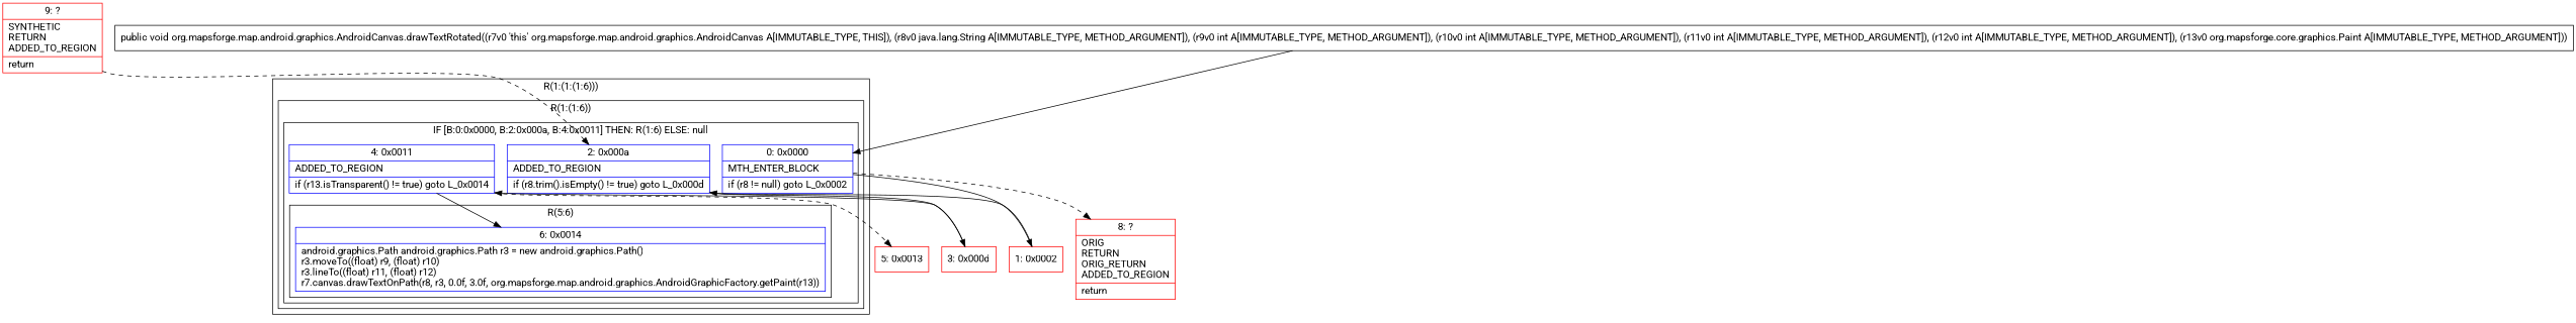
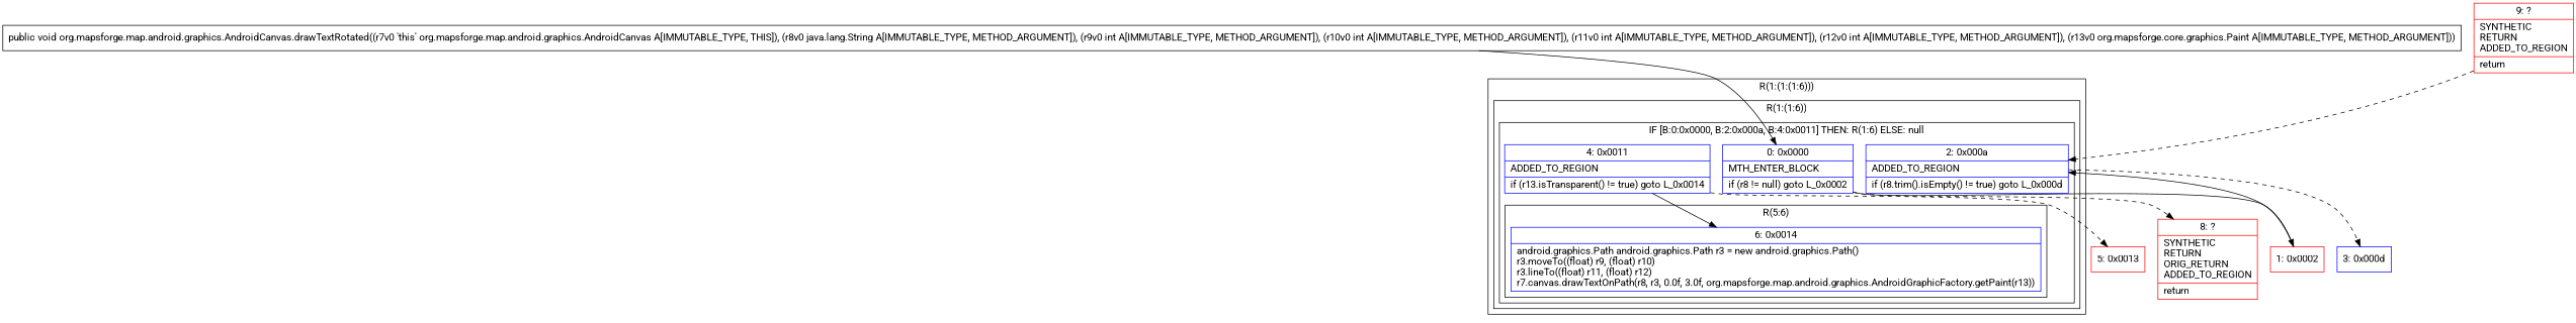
  digraph {
    fontname=Roboto
    node [color=red fontname=Roboto shape=record]
    edge [fontname=Roboto]
    n1 [color=blue label="{6\:\ 0x0014|android.graphics.Path android.graphics.Path r3 = new android.graphics.Path()\lr3.moveTo((float) r9, (float) r10)\lr3.lineTo((float) r11, (float) r12)\lr7.canvas.drawTextOnPath(r8, r3, 0.0f, 3.0f, org.mapsforge.map.android.graphics.AndroidGraphicFactory.getPaint(r13))\l}"]
    n2 [color=blue label="{0\:\ 0x0000|MTH_ENTER_BLOCK\l|if (r8 != null) goto L_0x0002\l}"]
    n3 [color=blue label="{2\:\ 0x000a|ADDED_TO_REGION\l|if (r8.trim().isEmpty() != true) goto L_0x000d\l}"]
    n4 [color=blue label="{4\:\ 0x0011|ADDED_TO_REGION\l|if (r13.isTransparent() != true) goto L_0x0014\l}"]
    n5 [label="{1\:\ 0x0002}"]
-   n6 [label="{8\:\ ?|ORIG\lRETURN\lORIG_RETURN\lADDED_TO_REGION\l|return\l}"]
-   n7 [label="{3\:\ 0x000d}"]
+   n6 [label="{8\:\ ?|SYNTHETIC\lRETURN\lORIG_RETURN\lADDED_TO_REGION\l|return\l}"]
+   n7 [color=blue label="{3\:\ 0x000d}"]
    n8 [label="{5\:\ 0x0013}"]
    n9 [label="{9\:\ ?|SYNTHETIC\lRETURN\lADDED_TO_REGION\l|return\l}"]
    n10 [label="{public void org.mapsforge.map.android.graphics.AndroidCanvas.drawTextRotated((r7v0 'this' org.mapsforge.map.android.graphics.AndroidCanvas A[IMMUTABLE_TYPE, THIS]), (r8v0 java.lang.String A[IMMUTABLE_TYPE, METHOD_ARGUMENT]), (r9v0 int A[IMMUTABLE_TYPE, METHOD_ARGUMENT]), (r10v0 int A[IMMUTABLE_TYPE, METHOD_ARGUMENT]), (r11v0 int A[IMMUTABLE_TYPE, METHOD_ARGUMENT]), (r12v0 int A[IMMUTABLE_TYPE, METHOD_ARGUMENT]), (r13v0 org.mapsforge.core.graphics.Paint A[IMMUTABLE_TYPE, METHOD_ARGUMENT])) }" color=""]
    subgraph cluster_1 {
      label="R(1:(1:(1:6)))"
      subgraph cluster_2 {
        label="R(1:(1:6))"
        subgraph cluster_3 {
          label="IF [B:0:0x0000, B:2:0x000a, B:4:0x0011] THEN: R(1:6) ELSE: null"
          n2
          n3
          n4
          subgraph cluster_4 {
            label="R(5:6)"
            n1
          }
        }
      }
    }
    n2 -> n5
    n2 -> n6 [style=dashed]
-   n3 -> n7
+   n3 -> n7 [style=dashed]
    n4 -> n1
    n4 -> n8 [style=dashed]
    n5 -> n3
-   n7 -> n4
    n9 -> n3 [style=dashed]
    n10 -> n2
  }
